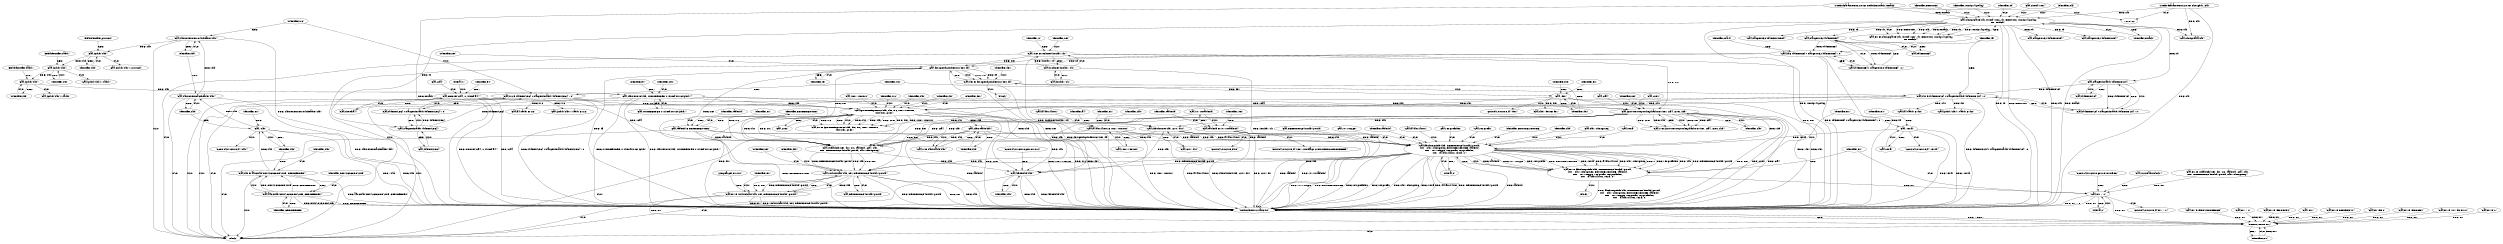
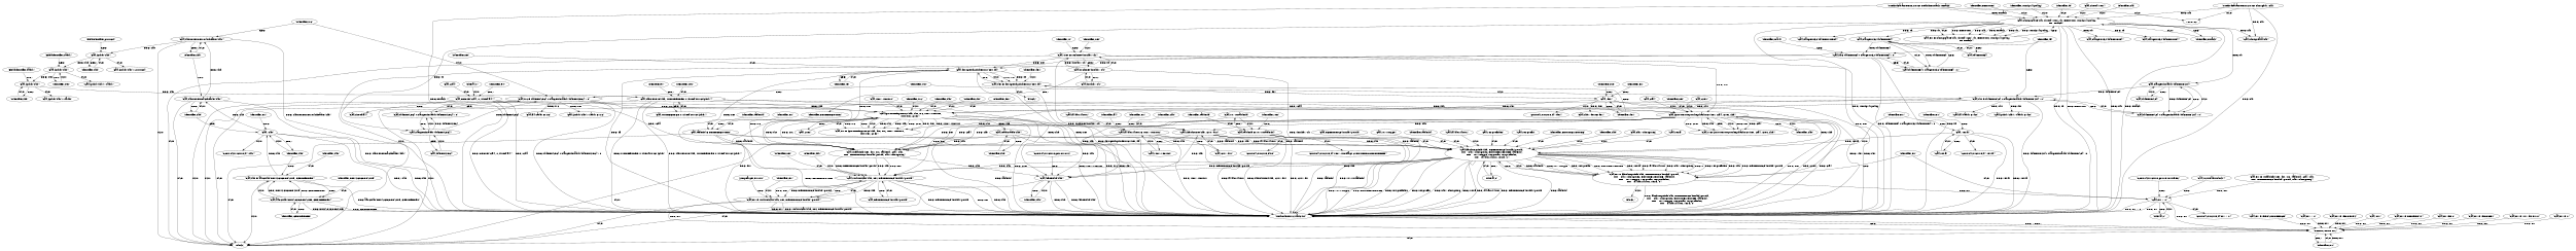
  digraph {
    n1 [label="(Call,fib_dump_info(skb, NETLINK_CB(in_skb).portid,\n \t\t\t\t    nlh->nlmsg_seq, RTM_NEWROUTE, table_id,\n \t\t\t\t    rt->rt_type, res.prefix, res.prefixlen,\n \t\t\t\t    fl4.flowi4_tos, res.fi, 0))"]
    n2 [label="(Call,err = fib_dump_info(skb, NETLINK_CB(in_skb).portid,\n \t\t\t\t    nlh->nlmsg_seq, RTM_NEWROUTE, table_id,\n \t\t\t\t    rt->rt_type, res.prefix, res.prefixlen,\n \t\t\t\t    fl4.flowi4_tos, res.fi, 0))"]
    n3 [label="(Call,rtnl_unicast(skb, net, NETLINK_CB(in_skb).portid))"]
    n4 [label="(Call,kfree_skb(skb))"]
    n5 [label="(Literal,0)"]
    n6 [label="(MethodReturn,static int)"]
    n7 [label="(Call,err < 0)"]
    n8 [label="(Block,)"]
    n9 [label="(Call,err = rtnl_unicast(skb, net, NETLINK_CB(in_skb).portid))"]
    n10 [label="(Call,NETLINK_CB(in_skb).portid)"]
    n11 [label="(Block,)"]
    n12 [label="(Identifier,skb)"]
    n13 [label="(Return,return err;)"]
    n14 [label="(Call,ip_route_output_key_hash_rcu(net, &fl4, &res, skb))"]
    n15 [label="(Call,skb_dst_set(skb, &rt->dst))"]
    n16 [label="(Identifier,skb)"]
    n17 [label="(Call,rt = ip_route_output_key_hash_rcu(net, &fl4, &res, skb))"]
    n18 [label="(Call,rt_fill_info(net, dst, src, table_id, &fl4, skb,\n \t\t\t\t   NETLINK_CB(in_skb).portid, nlh->nlmsg_seq))"]
    n19 [label="(Call,&rt->dst)"]
    n20 [label="(ControlStructure,else)"]
    n21 [label="(Call,*net = sock_net(in_skb->sk))"]
    n22 [label="(Call,sock_net(in_skb->sk))"]
    n23 [label="(Call,dev_get_by_index_rcu(net, iif))"]
    n24 [label="(Call,in_skb->sk)"]
    n25 [label="(Call,dev = dev_get_by_index_rcu(net, iif))"]
    n26 [label="(Identifier,iif)"]
    n27 [label="(Call,memset(&fl4, 0, sizeof(fl4)))"]
    n28 [label="(Call,sizeof(fl4))"]
    n29 [label="(Call,skb_reserve(skb, MAX_HEADER + sizeof(struct iphdr)))"]
    n30 [label="(Call,ip_route_input_rcu(skb, dst, src, rtm->rtm_tos,\n\t\t\t\t\t dev, &res))"]
    n31 [label="(Call,MAX_HEADER + sizeof(struct iphdr))"]
-   n32 [label="(Call,skb_rtable(skb))"]
+   n32 [label="(Call,read_rtable(skb))"]
    n33 [label="(Call,err = ip_route_input_rcu(skb, dst, src, rtm->rtm_tos,\n\t\t\t\t\t dev, &res))"]
    n34 [label="(Call,&res)"]
    n35 [label="(Call,ip_hdr(skb))"]
    n36 [label="(Call,ip_hdr(skb)->daddr)"]
    n37 [label="(Identifier,skb)"]
    n38 [label="(Call,ip_hdr(skb))"]
    n39 [label="(Call,ip_hdr(skb)->saddr)"]
    n40 [label="(Identifier,skb)"]
    n41 [label="(Call,ip_hdr(skb))"]
    n42 [label="(Identifier,skb)"]
    n43 [label="(Call,ip_hdr(skb)->protocol)"]
    n44 [label="(Call,skb_reset_network_header(skb))"]
    n45 [label="(Identifier,skb)"]
    n46 [label="(Call,skb_reset_mac_header(skb))"]
    n47 [label="(Identifier,skb)"]
    n48 [label="(Call,!skb)"]
    n49 [label="(ControlStructure,if (!skb))"]
    n50 [label="(Identifier,skb)"]
    n51 [label="(Call,skb = alloc_skb(NLMSG_GOODSIZE, GFP_KERNEL))"]
    n52 [label="(Call,alloc_skb(NLMSG_GOODSIZE, GFP_KERNEL))"]
    n53 [label="(Identifier,GFP_KERNEL)"]
    n54 [label="(Identifier,skb)"]
-   n55 [label="(Call,rt = skb_rtable(skb))"]
    n56 [label="(Call,dst = tb[RTA_DST] ? nla_get_in_addr(tb[RTA_DST]) : 0)"]
    n57 [label="(Call,fl4.daddr = dst)"]
    n58 [label="(Call,tb[RTA_DST] ? nla_get_in_addr(tb[RTA_DST]) : 0)"]
    n59 [label="(Call,ip_hdr(skb)->daddr = dst)"]
    n60 [label="(Call,nla_get_in_addr(tb[RTA_DST]))"]
    n61 [label="(Call,tb[RTA_DST])"]
    n62 [label="(Call,nlmsg_parse(nlh, sizeof(*rtm), tb, RTA_MAX, rtm_ipv4_policy,\n\t\t\t  extack))"]
    n63 [label="(Call,nla_get_in_addr(tb[RTA_SRC]))"]
    n64 [label="(Call,nla_get_u32(tb[RTA_IIF]))"]
    n65 [label="(Call,nla_get_u32(tb[RTA_MARK]))"]
    n66 [label="(Identifier,extack)"]
    n67 [label="(Call,err = nlmsg_parse(nlh, sizeof(*rtm), tb, RTA_MAX, rtm_ipv4_policy,\n\t\t\t  extack))"]
    n68 [label="(Call,nla_get_u32(tb[RTA_OIF]))"]
    n69 [label="(Call,nla_get_u32(tb[RTA_UID]))"]
    n70 [label="(Call,nlmsg_data(nlh))"]
    n71 [label="(Call,src = tb[RTA_SRC] ? nla_get_in_addr(tb[RTA_SRC]) : 0)"]
    n72 [label="(Call,tb[RTA_SRC] ? nla_get_in_addr(tb[RTA_SRC]) : 0)"]
    n73 [label="(Call,tb[RTA_SRC])"]
    n74 [label="(Call,iif = tb[RTA_IIF] ? nla_get_u32(tb[RTA_IIF]) : 0)"]
    n75 [label="(Call,tb[RTA_IIF] ? nla_get_u32(tb[RTA_IIF]) : 0)"]
    n76 [label="(Call,tb[RTA_IIF])"]
    n77 [label="(MethodParameterIn,struct nlmsghdr *nlh)"]
    1000102
    n79 [label="(MethodParameterIn,struct netlink_ext_ack *extack)"]
    n80 [label="(Call,fl4.saddr = src)"]
    n81 [label="(Call,ip_hdr(skb)->saddr = src)"]
    n82 [label="(Call,!dev)"]
    n83 [label="(ControlStructure,if (!dev))"]
    n84 [label="(Call,skb->dev\t= dev)"]
    n85 [label="(Identifier,dev)"]
    n86 [label="(Block,)"]
    n87 [label="(Call,table_id = rt->rt_table_id)"]
    n88 [label="(ControlStructure,if (rtm->rtm_flags & RTM_F_LOOKUP_TABLE))"]
    n89 [label="(Call,rt->rt_table_id)"]
    n90 [label="(Call,table_id = RT_TABLE_MAIN)"]
    n91 [label="(Identifier,RT_TABLE_MAIN)"]
    n92 [label="(Call,fl4.flowi4_tos = rtm->rtm_tos)"]
    n93 [label="(Call,rtm->rtm_tos)"]
    n94 [label="(Call,!res.fi)"]
    n95 [label="(ControlStructure,if (!res.fi))"]
    n96 [label="(Call,res.fi)"]
    n97 [label="(ControlStructure,if (err < 0))"]
    n98 [label="(Literal,0)"]
    n99 [label="(Identifier,err)"]
    n100 [label="(Identifier,skb)"]
    n101 [label="(Identifier,rtm)"]
    n102 [label="(Call,fl4.flowi4_tos)"]
    n103 [label="(Identifier,src)"]
    n104 [label="(Identifier,NLMSG_GOODSIZE)"]
    n105 [label="(Call,rtm->rtm_tos)"]
    n106 [label="(Call,err = -EHOSTUNREACH)"]
    n107 [label="(FieldIdentifier,daddr)"]
    n108 [label="(Identifier,net)"]
    n109 [label="(Call,&res)"]
    n110 [label="(Identifier,dev)"]
    n111 [label="(Identifier,err)"]
    n112 [label="(Identifier,err)"]
    n113 [label="(Identifier,skb)"]
    n114 [label="(Identifier,fl4)"]
    n115 [label="(Call,err < 0)"]
    n116 [label="(Identifier,net)"]
    n117 [label="(Identifier,RTA_MAX)"]
    n118 [label="(Identifier,rtm_ipv4_policy)"]
    n119 [label="(Identifier,tb)"]
    n120 [label="(Identifier,err)"]
    n121 [label="(Call,err = -ENOBUFS)"]
    n122 [label="(ControlStructure,goto errout;)"]
    n123 [label="(Identifier,table_id)"]
    n124 [label="(Call,!err)"]
    n125 [label="(Literal,0)"]
    n126 [label="(ControlStructure,goto errout_free;)"]
    n127 [label="(Identifier,err)"]
    n128 [label="(FieldIdentifier,saddr)"]
    n129 [label="(Identifier,src)"]
    n130 [label="(Call,fl4.flowi4_tos)"]
    n131 [label="(Call,err = PTR_ERR(rt))"]
    n132 [label="(Call,res.prefixlen)"]
    n133 [label="(Identifier,net)"]
    n134 [label="(Call,res.prefix)"]
    n135 [label="(Identifier,RTM_NEWROUTE)"]
    n136 [label="(Call,err == 0)"]
    n137 [label="(Identifier,err)"]
    n138 [label="(Call,err = -ENODEV)"]
    n139 [label="(Identifier,fl4)"]
    n140 [label="(Call,err = -rt->dst.error)"]
    n141 [label="(Identifier,err)"]
    n142 [label="(Identifier,iif)"]
    n143 [label="(Identifier,skb)"]
    n144 [label="(Identifier,table_id)"]
    n145 [label="(Call,nlh->nlmsg_seq)"]
    n146 [label="(Identifier,rt)"]
    n147 [label="(FieldIdentifier,protocol)"]
    n148 [label="(Call,res.fi)"]
    n149 [label="(Identifier,skb)"]
    n150 [label="(Identifier,fl4)"]
    n151 [label="(Call,sizeof(*rtm))"]
    n152 [label="(Identifier,skb)"]
    n153 [label="(Identifier,table_id)"]
    n154 [label="(Identifier,dst)"]
    n155 [label="(Identifier,dev)"]
    n156 [label="(Identifier,mark)"]
    n157 [label="(Identifier,err)"]
    n158 [label="(JumpTarget,errout:)"]
    n159 [label="(Identifier,skb)"]
    n160 [label="(Call,&fl4)"]
    n161 [label="(Identifier,err)"]
    n162 [label="(Call,rcu_read_unlock())"]
    n163 [label="(Identifier,skb)"]
    n164 [label="(Call,err = 0)"]
    n165 [label="(Call,NETLINK_CB(in_skb).portid)"]
    n166 [label="(Call,err = rt_fill_info(net, dst, src, table_id, &fl4, skb,\n \t\t\t\t   NETLINK_CB(in_skb).portid, nlh->nlmsg_seq))"]
    n167 [label="(Identifier,nlh)"]
    n168 [label="(Identifier,net)"]
    n169 [label="(Call,&fl4)"]
    n170 [label="(Identifier,dst)"]
    n171 [label="(Call,rt->rt_type)"]
    n1 -> n2 [label="AST: "]
    n1 -> n2 [label="DDG: table_id"]
    n1 -> n2 [label="DDG: rt->rt_type"]
    n1 -> n2 [label="DDG: res.prefix"]
    n1 -> n2 [label="DDG: RTM_NEWROUTE"]
    n1 -> n2 [label="DDG: res.fi"]
    n1 -> n2 [label="DDG: fl4.flowi4_tos"]
    n1 -> n2 [label="DDG: nlh->nlmsg_seq"]
    n1 -> n2 [label="DDG: 0"]
    n1 -> n2 [label="DDG: res.prefixlen"]
    n1 -> n2 [label="DDG: skb"]
    n1 -> n2 [label="DDG: NETLINK_CB(in_skb).portid"]
    n1 -> n3 [label="DDG: skb"]
    n1 -> n3 [label="DDG: NETLINK_CB(in_skb).portid"]
    n1 -> n4 [label="DDG: skb"]
    n1 -> n5 [label="CFG: "]
    n1 -> n6 [label="DDG: table_id"]
    n1 -> n6 [label="DDG: rt->rt_type"]
    n1 -> n6 [label="DDG: RTM_NEWROUTE"]
    n1 -> n6 [label="DDG: res.prefixlen"]
    n1 -> n6 [label="DDG: res.prefix"]
    n1 -> n6 [label="DDG: nlh->nlmsg_seq"]
    n1 -> n6 [label="DDG: res.fi"]
    n1 -> n6 [label="DDG: fl4.flowi4_tos"]
    n1 -> n6 [label="DDG: NETLINK_CB(in_skb).portid"]
    n2 -> n1 [label="CFG: "]
    n2 -> n6 [label="DDG: fib_dump_info(skb, NETLINK_CB(in_skb).portid,\n \t\t\t\t    nlh->nlmsg_seq, RTM_NEWROUTE, table_id,\n \t\t\t\t    rt->rt_type, res.prefix, res.prefixlen,\n \t\t\t\t    fl4.flowi4_tos, res.fi, 0)"]
    n2 -> n7 [label="DDG: err"]
    n2 -> n8 [label="AST: "]
    n3 -> n6 [label="DDG: net"]
    n3 -> n6 [label="DDG: skb"]
    n3 -> n6 [label="DDG: NETLINK_CB(in_skb).portid"]
    n3 -> n9 [label="AST: "]
    n3 -> n9 [label="DDG: skb"]
    n3 -> n9 [label="DDG: net"]
    n3 -> n9 [label="DDG: NETLINK_CB(in_skb).portid"]
    n3 -> n10 [label="CFG: "]
    n4 -> n6 [label="DDG: skb"]
    n4 -> n6 [label="DDG: kfree_skb(skb)"]
    n4 -> n11 [label="AST: "]
    n4 -> n12 [label="CFG: "]
    n5 -> n1 [label="AST: "]
    n6 -> n13 [label="CFG: "]
    n7 -> n6 [label="DDG: err < 0"]
    n7 -> n6 [label="DDG: err"]
    n7 -> n13 [label="DDG: err"]
    n7 -> n97 [label="AST: "]
    n7 -> n98 [label="CFG: "]
    n9 -> n3 [label="CFG: "]
    n9 -> n6 [label="DDG: rtnl_unicast(skb, net, NETLINK_CB(in_skb).portid)"]
    n9 -> n6 [label="DDG: err"]
    n9 -> n11 [label="AST: "]
    n9 -> n13 [label="DDG: err"]
    n10 -> n3 [label="AST: "]
    n12 -> n4 [label="AST: "]
    n13 -> n6 [label="DDG: <RET>"]
    n13 -> n11 [label="AST: "]
    n13 -> n99 [label="CFG: "]
    n14 -> n1 [label="DDG: skb"]
    n14 -> n4 [label="DDG: skb"]
    n14 -> n6 [label="DDG: net"]
    n14 -> n6 [label="DDG: &res"]
    n14 -> n6 [label="DDG: &fl4"]
    n14 -> n15 [label="DDG: skb"]
    n14 -> n16 [label="CFG: "]
    n14 -> n17 [label="AST: "]
    n14 -> n17 [label="DDG: net"]
    n14 -> n17 [label="DDG: &fl4"]
    n14 -> n17 [label="DDG: &res"]
    n14 -> n17 [label="DDG: skb"]
    n14 -> n18 [label="DDG: net"]
    n14 -> n18 [label="DDG: &fl4"]
    n14 -> n18 [label="DDG: skb"]
    n15 -> n1 [label="DDG: skb"]
    n15 -> n4 [label="DDG: skb"]
    n15 -> n6 [label="DDG: skb_dst_set(skb, &rt->dst)"]
    n15 -> n6 [label="DDG: &rt->dst"]
    n15 -> n18 [label="DDG: skb"]
    n15 -> n19 [label="CFG: "]
    n15 -> n20 [label="AST: "]
    n16 -> n14 [label="AST: "]
    n17 -> n14 [label="CFG: "]
    n18 -> n3 [label="DDG: skb"]
    n18 -> n3 [label="DDG: net"]
    n18 -> n3 [label="DDG: NETLINK_CB(in_skb).portid"]
    n18 -> n4 [label="DDG: skb"]
    n19 -> n15 [label="AST: "]
    n21 -> n6 [label="DDG: sock_net(in_skb->sk)"]
    n21 -> n6 [label="DDG: net"]
    n21 -> n11 [label="AST: "]
    n21 -> n14 [label="DDG: net"]
    n21 -> n22 [label="CFG: "]
    n21 -> n23 [label="DDG: net"]
    n22 -> n6 [label="DDG: in_skb->sk"]
    n22 -> n21 [label="AST: "]
    n22 -> n21 [label="DDG: in_skb->sk"]
    n22 -> n24 [label="CFG: "]
    n23 -> n3 [label="DDG: net"]
    n23 -> n6 [label="DDG: net"]
    n23 -> n6 [label="DDG: iif"]
    n23 -> n18 [label="DDG: net"]
    n23 -> n25 [label="AST: "]
    n23 -> n25 [label="DDG: net"]
    n23 -> n25 [label="DDG: iif"]
    n23 -> n26 [label="CFG: "]
    n24 -> n22 [label="AST: "]
    n25 -> n6 [label="DDG: dev_get_by_index_rcu(net, iif)"]
    n25 -> n23 [label="CFG: "]
    n25 -> n82 [label="DDG: dev"]
    n25 -> n86 [label="AST: "]
    n26 -> n23 [label="AST: "]
    n27 -> n6 [label="DDG: &fl4"]
    n27 -> n6 [label="DDG: memset(&fl4, 0, sizeof(fl4))"]
    n27 -> n11 [label="AST: "]
    n27 -> n14 [label="DDG: &fl4"]
    n27 -> n18 [label="DDG: &fl4"]
    n27 -> n28 [label="CFG: "]
-   n28 -> n27 [label="AST: "]
    n29 -> n4 [label="DDG: skb"]
    n29 -> n6 [label="DDG: MAX_HEADER + sizeof(struct iphdr)"]
    n29 -> n6 [label="DDG: skb_reserve(skb, MAX_HEADER + sizeof(struct iphdr))"]
    n29 -> n11 [label="AST: "]
    n29 -> n14 [label="DDG: skb"]
    n29 -> n30 [label="DDG: skb"]
    n29 -> n31 [label="CFG: "]
    n30 -> n6 [label="DDG: dst"]
    n30 -> n6 [label="DDG: rtm->rtm_tos"]
    n30 -> n6 [label="DDG: src"]
    n30 -> n6 [label="DDG: dev"]
    n30 -> n6 [label="DDG: &res"]
    n30 -> n18 [label="DDG: dst"]
    n30 -> n18 [label="DDG: src"]
    n30 -> n32 [label="DDG: skb"]
    n30 -> n33 [label="AST: "]
    n30 -> n33 [label="DDG: dst"]
    n30 -> n33 [label="DDG: skb"]
    n30 -> n33 [label="DDG: &res"]
    n30 -> n33 [label="DDG: dev"]
    n30 -> n33 [label="DDG: rtm->rtm_tos"]
    n30 -> n33 [label="DDG: src"]
    n30 -> n34 [label="CFG: "]
    n31 -> n29 [label="AST: "]
    n32 -> n1 [label="DDG: skb"]
    n32 -> n4 [label="DDG: skb"]
    n32 -> n18 [label="DDG: skb"]
    n32 -> n54 [label="CFG: "]
-   n32 -> n55 [label="AST: "]
-   n32 -> n55 [label="DDG: skb"]
    n33 -> n30 [label="CFG: "]
    n34 -> n30 [label="AST: "]
    n35 -> n29 [label="DDG: skb"]
    n35 -> n36 [label="AST: "]
    n35 -> n37 [label="CFG: "]
    n37 -> n35 [label="AST: "]
    n38 -> n35 [label="DDG: skb"]
    n38 -> n39 [label="AST: "]
    n38 -> n40 [label="CFG: "]
    n40 -> n38 [label="AST: "]
    n41 -> n38 [label="DDG: skb"]
    n41 -> n42 [label="CFG: "]
    n41 -> n43 [label="AST: "]
    n42 -> n41 [label="AST: "]
    n44 -> n6 [label="DDG: skb_reset_network_header(skb)"]
    n44 -> n11 [label="AST: "]
    n44 -> n41 [label="DDG: skb"]
    n44 -> n45 [label="CFG: "]
    n45 -> n44 [label="AST: "]
    n45 -> n46 [label="CFG: "]
    n46 -> n6 [label="DDG: skb_reset_mac_header(skb)"]
    n46 -> n11 [label="AST: "]
    n46 -> n44 [label="DDG: skb"]
    n46 -> n47 [label="CFG: "]
    n47 -> n46 [label="AST: "]
    n47 -> n48 [label="CFG: "]
    n48 -> n6 [label="DDG: skb"]
    n48 -> n6 [label="DDG: !skb"]
-   n48 -> n46 [label="RTM: skb"]
+   n48 -> n46 [label="DDG: skb"]
    n48 -> n49 [label="AST: "]
    n48 -> n50 [label="CFG: "]
    n50 -> n48 [label="AST: "]
    n50 -> n51 [label="CFG: "]
    n51 -> n6 [label="DDG: alloc_skb(NLMSG_GOODSIZE, GFP_KERNEL)"]
    n51 -> n11 [label="AST: "]
    n51 -> n48 [label="DDG: skb"]
    n51 -> n52 [label="CFG: "]
    n52 -> n6 [label="DDG: GFP_KERNEL"]
    n52 -> n6 [label="DDG: NLMSG_GOODSIZE"]
    n52 -> n51 [label="AST: "]
    n52 -> n51 [label="DDG: NLMSG_GOODSIZE"]
    n52 -> n51 [label="DDG: GFP_KERNEL"]
    n52 -> n53 [label="CFG: "]
    n53 -> n52 [label="AST: "]
    n54 -> n32 [label="AST: "]
-   n55 -> n32 [label="CFG: "]
    n56 -> n6 [label="DDG: tb[RTA_DST] ? nla_get_in_addr(tb[RTA_DST]) : 0"]
    n56 -> n11 [label="AST: "]
    n56 -> n18 [label="DDG: dst"]
    n56 -> n30 [label="DDG: dst"]
    n56 -> n57 [label="DDG: dst"]
    n56 -> n58 [label="CFG: "]
    n56 -> n59 [label="DDG: dst"]
    n58 -> n56 [label="AST: "]
    n58 -> n60 [label="CFG: "]
    n60 -> n56 [label="DDG: tb[RTA_DST]"]
    n60 -> n58 [label="AST: "]
    n60 -> n58 [label="DDG: tb[RTA_DST]"]
    n60 -> n61 [label="CFG: "]
    n61 -> n60 [label="AST: "]
    n62 -> n6 [label="DDG: nlh"]
    n62 -> n6 [label="DDG: extack"]
    n62 -> n6 [label="DDG: rtm_ipv4_policy"]
    n62 -> n6 [label="DDG: tb"]
    n62 -> n6 [label="DDG: RTA_MAX"]
    n62 -> n60 [label="DDG: tb"]
    n62 -> n63 [label="DDG: tb"]
    n62 -> n64 [label="DDG: tb"]
    n62 -> n65 [label="DDG: tb"]
    n62 -> n66 [label="CFG: "]
    n62 -> n67 [label="AST: "]
    n62 -> n67 [label="DDG: RTA_MAX"]
    n62 -> n67 [label="DDG: nlh"]
    n62 -> n67 [label="DDG: extack"]
    n62 -> n67 [label="DDG: tb"]
    n62 -> n67 [label="DDG: rtm_ipv4_policy"]
    n62 -> n68 [label="DDG: tb"]
    n62 -> n69 [label="DDG: tb"]
    n62 -> n70 [label="DDG: nlh"]
    n63 -> n71 [label="DDG: tb[RTA_SRC]"]
    n63 -> n72 [label="AST: "]
    n63 -> n72 [label="DDG: tb[RTA_SRC]"]
    n63 -> n73 [label="CFG: "]
    n64 -> n74 [label="DDG: tb[RTA_IIF]"]
    n64 -> n75 [label="AST: "]
    n64 -> n75 [label="DDG: tb[RTA_IIF]"]
    n64 -> n76 [label="CFG: "]
    n66 -> n62 [label="AST: "]
    n67 -> n62 [label="CFG: "]
    n71 -> n6 [label="DDG: tb[RTA_SRC] ? nla_get_in_addr(tb[RTA_SRC]) : 0"]
    n71 -> n11 [label="AST: "]
    n71 -> n18 [label="DDG: src"]
    n71 -> n30 [label="DDG: src"]
    n71 -> n72 [label="CFG: "]
    n71 -> n80 [label="DDG: src"]
-   n71 -> n81 [label="DDG: src"]
+   n71 -> n81 [label="DDG: net"]
    n72 -> n63 [label="CFG: "]
    n72 -> n71 [label="AST: "]
    n73 -> n63 [label="AST: "]
    n74 -> n6 [label="DDG: tb[RTA_IIF] ? nla_get_u32(tb[RTA_IIF]) : 0"]
    n74 -> n6 [label="DDG: iif"]
    n74 -> n11 [label="AST: "]
    n74 -> n23 [label="DDG: iif"]
    n74 -> n75 [label="CFG: "]
    n75 -> n64 [label="CFG: "]
    n75 -> n74 [label="AST: "]
    n76 -> n64 [label="AST: "]
    n77 -> n6 [label="DDG: nlh"]
    n77 -> n62 [label="DDG: nlh"]
    n77 -> n70 [label="DDG: nlh"]
    n77 -> 1000102 [label="AST: "]
    n79 -> n6 [label="DDG: extack"]
    n79 -> n62 [label="DDG: extack"]
    n79 -> 1000102 [label="AST: "]
    n82 -> n6 [label="DDG: dev"]
    n82 -> n6 [label="DDG: !dev"]
    n82 -> n30 [label="DDG: dev"]
    n82 -> n83 [label="AST: "]
    n82 -> n84 [label="DDG: dev"]
    n82 -> n85 [label="CFG: "]
    n85 -> n25 [label="CFG: "]
    n85 -> n82 [label="AST: "]
    n87 -> n1 [label="DDG: table_id"]
    n87 -> n6 [label="DDG: table_id"]
    n87 -> n6 [label="DDG: rt->rt_table_id"]
    n87 -> n18 [label="DDG: table_id"]
    n87 -> n88 [label="AST: "]
    n87 -> n89 [label="CFG: "]
    n89 -> n3 [label="DDG: net"]
    n89 -> n87 [label="AST: "]
    n90 -> n1 [label="DDG: table_id"]
    n90 -> n6 [label="DDG: table_id"]
    n90 -> n6 [label="DDG: RT_TABLE_MAIN"]
    n90 -> n11 [label="AST: "]
    n90 -> n18 [label="DDG: table_id"]
-   n90 -> n91 [label="CFG: "]
+   n22 -> n91 [label="CFG: "]
    n91 -> n90 [label="AST: "]
    n92 -> n1 [label="DDG: fl4.flowi4_tos"]
    n92 -> n6 [label="DDG: rtm->rtm_tos"]
    n92 -> n6 [label="DDG: fl4.flowi4_tos"]
    n92 -> n11 [label="AST: "]
    n92 -> n93 [label="CFG: "]
    n93 -> n92 [label="AST: "]
    n94 -> n1 [label="DDG: res.fi"]
    n94 -> n6 [label="DDG: !res.fi"]
    n94 -> n6 [label="DDG: res.fi"]
    n94 -> n95 [label="AST: "]
    n94 -> n96 [label="CFG: "]
    n96 -> n94 [label="AST: "]
    n98 -> n7 [label="AST: "]
    n99 -> n13 [label="AST: "]
    n99 -> n13 [label="DDG: err"]
    n100 -> n3 [label="AST: "]
    n101 -> n87 [label="CFG: "]
    n102 -> n92 [label="AST: "]
    n103 -> n44 [label="CFG: "]
    n103 -> n71 [label="AST: "]
    n104 -> n52 [label="AST: "]
    n105 -> n30 [label="AST: "]
    n106 -> n13 [label="DDG: err"]
    n107 -> n35 [label="CFG: "]
    n108 -> n14 [label="AST: "]
    n109 -> n14 [label="AST: "]
    n110 -> n25 [label="AST: "]
    n111 -> n94 [label="CFG: "]
    n112 -> n2 [label="AST: "]
    n112 -> n94 [label="CFG: "]
    n113 -> n82 [label="CFG: "]
    n114 -> n92 [label="CFG: "]
    n115 -> n13 [label="DDG: err"]
    n116 -> n3 [label="AST: "]
    n117 -> n62 [label="AST: "]
    n118 -> n62 [label="AST: "]
    n119 -> n62 [label="AST: "]
    n120 -> n2 [label="CFG: "]
    n120 -> n7 [label="AST: "]
    n121 -> n13 [label="DDG: err"]
    n122 -> n4 [label="CFG: "]
    n123 -> n1 [label="AST: "]
    n124 -> n13 [label="DDG: err"]
    n125 -> n27 [label="AST: "]
    n126 -> n7 [label="CFG: "]
    n127 -> n15 [label="CFG: "]
    n128 -> n38 [label="CFG: "]
    n129 -> n30 [label="AST: "]
    n130 -> n1 [label="AST: "]
    n131 -> n13 [label="DDG: err"]
    n132 -> n1 [label="AST: "]
    n133 -> n23 [label="AST: "]
    n134 -> n1 [label="AST: "]
    n135 -> n1 [label="AST: "]
    n136 -> n13 [label="DDG: err"]
    n137 -> n90 [label="CFG: "]
    n138 -> n13 [label="DDG: err"]
    n139 -> n29 [label="CFG: "]
    n140 -> n13 [label="DDG: err"]
    n141 -> n82 [label="CFG: "]
    n142 -> n56 [label="CFG: "]
    n142 -> n74 [label="AST: "]
    n143 -> n1 [label="AST: "]
    n144 -> n90 [label="AST: "]
    n145 -> n1 [label="AST: "]
    n146 -> n21 [label="CFG: "]
    n147 -> n41 [label="CFG: "]
    n148 -> n1 [label="AST: "]
    n149 -> n30 [label="AST: "]
    n150 -> n27 [label="CFG: "]
    n151 -> n62 [label="AST: "]
    n152 -> n51 [label="AST: "]
    n153 -> n87 [label="AST: "]
    n154 -> n30 [label="AST: "]
    n155 -> n30 [label="AST: "]
    n156 -> n74 [label="CFG: "]
    n157 -> n9 [label="AST: "]
    n158 -> n9 [label="CFG: "]
    n159 -> n15 [label="AST: "]
    n160 -> n27 [label="AST: "]
    n161 -> n48 [label="CFG: "]
    n162 -> n7 [label="CFG: "]
    n163 -> n29 [label="AST: "]
    n164 -> n13 [label="DDG: err"]
    n165 -> n1 [label="AST: "]
    n166 -> n7 [label="DDG: err"]
    n167 -> n62 [label="AST: "]
    n168 -> n21 [label="AST: "]
    n169 -> n14 [label="AST: "]
    n170 -> n56 [label="AST: "]
    n170 -> n71 [label="CFG: "]
    n171 -> n1 [label="AST: "]
  }
